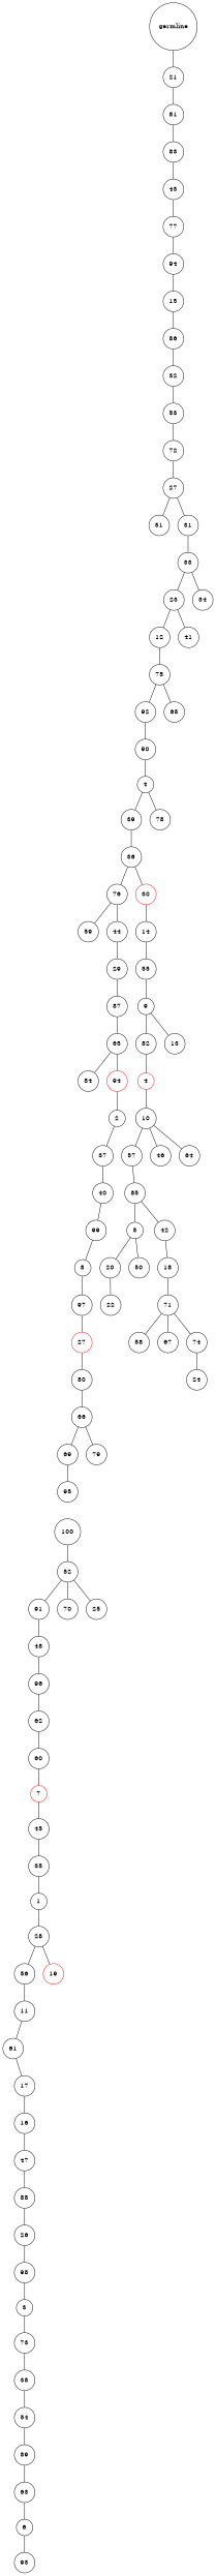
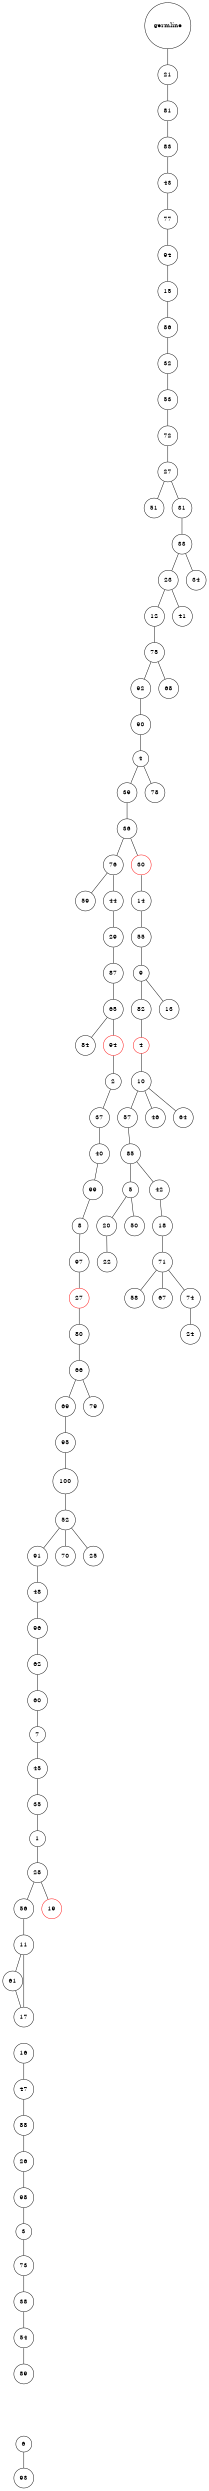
  graph {
    rankdir=UD
    splines=line
    node [shape=circle]
    n1 [label=germline]
    n2 [label=21]
    n3 [label=81]
    n4 [label=83]
    n5 [label=43]
    n6 [label=77]
    n7 [label=94]
    n8 [label=15]
    n9 [label=86]
    n10 [label=32]
    n11 [label=53]
    n12 [label=72]
    n13 [label=27]
    n14 [label=51]
    n15 [label=31]
    n16 [label=33]
    n17 [label=23]
    n18 [label=34]
    n19 [label=12]
    n20 [label=41]
    n21 [label=75]
    n22 [label=92]
    n23 [label=68]
    n24 [label=90]
    n25 [label=4]
    n26 [label=39]
    n27 [label=78]
    n28 [label=36]
    n29 [label=76]
    n30 [color=red label=30]
    n31 [label=59]
    n32 [label=44]
    n33 [label=14]
    n34 [label=29]
    n35 [label=87]
    n36 [label=65]
    n37 [label=84]
    n38 [color=red label=94]
    n39 [label=2]
    n40 [label=37]
    n41 [label=40]
    n42 [label=99]
    n43 [label=8]
    n44 [label=97]
    n45 [color=red label=27]
    n46 [label=80]
    n47 [label=66]
    n48 [label=69]
    n49 [label=79]
    n50 [label=95]
    n51 [label=100]
    n52 [label=52]
    n53 [label=91]
    n54 [label=70]
    n55 [label=25]
    n56 [label=48]
    n57 [label=96]
    n58 [label=62]
    n59 [label=60]
-   n60 [label=7 color=red]
+   n60 [label=7]
    n61 [label=45]
    n62 [label=35]
    n63 [label=1]
    n64 [label=28]
    n65 [label=56]
    n66 [color=red label=19]
    n67 [label=11]
    n68 [label=61]
    n69 [label=17]
    n70 [label=16]
    n71 [label=47]
    n72 [label=88]
    n73 [label=26]
    n74 [label=98]
    n75 [label=3]
    n76 [label=73]
    n77 [label=38]
    n78 [label=54]
    n79 [label=89]
-   n80 [label=63]
    n81 [label=6]
    n82 [label=93]
    n83 [label=55]
    n84 [label=9]
    n85 [label=82]
    n86 [label=13]
    n87 [color=red label=4]
    n88 [label=10]
    n89 [label=57]
    n90 [label=46]
    n91 [label=64]
    n92 [label=85]
    n93 [label=5]
    n94 [label=42]
    n95 [label=20]
    n96 [label=50]
    n97 [label=18]
    n98 [label=22]
    n99 [label=71]
    n100 [label=58]
    n101 [label=67]
    n102 [label=74]
    n103 [label=24]
    n1 -- n2
    n2 -- n3
    n3 -- n4
    n4 -- n5
    n5 -- n6
    n6 -- n7
    n7 -- n8
    n8 -- n9
    n9 -- n10
    n10 -- n11
    n11 -- n12
    n12 -- n13
    n13 -- n14
    n13 -- n15
    n15 -- n16
    n16 -- n17
    n16 -- n18
    n17 -- n19
    n17 -- n20
    n19 -- n21
    n21 -- n22
    n21 -- n23
    n22 -- n24
    n24 -- n25
    n25 -- n26
    n25 -- n27
    n26 -- n28
    n28 -- n29
    n28 -- n30
    n29 -- n31
    n29 -- n32
    n30 -- n33
    n32 -- n34
    n33 -- n83
    n34 -- n35
    n35 -- n36
    n36 -- n37
    n36 -- n38
    n38 -- n39
    n39 -- n40
    n40 -- n41
    n41 -- n42
    n42 -- n43
    n43 -- n44
    n44 -- n45
    n45 -- n46
    n46 -- n47
    n47 -- n48
    n47 -- n49
    n48 -- n50
+   n50 -- n51
    n51 -- n52
    n52 -- n53
    n52 -- n54
    n52 -- n55
    n53 -- n56
    n56 -- n57
    n57 -- n58
    n58 -- n59
    n59 -- n60
    n60 -- n61
    n61 -- n62
    n62 -- n63
    n63 -- n64
    n64 -- n65
    n64 -- n66
    n65 -- n67
    n67 -- n68
    n68 -- n69
-   n69 -- n70
+   n69 -- n67
    n70 -- n71
    n71 -- n72
    n72 -- n73
    n73 -- n74
    n74 -- n75
    n75 -- n76
    n76 -- n77
    n77 -- n78
    n78 -- n79
-   n79 -- n80
-   n80 -- n81
    n81 -- n82
    n83 -- n84
    n84 -- n85
    n84 -- n86
    n85 -- n87
    n87 -- n88
    n88 -- n89
    n88 -- n90
    n88 -- n91
    n89 -- n92
    n92 -- n93
    n92 -- n94
    n93 -- n95
    n93 -- n96
    n94 -- n97
    n95 -- n98
    n97 -- n99
    n99 -- n100
    n99 -- n101
    n99 -- n102
    n102 -- n103
  }
